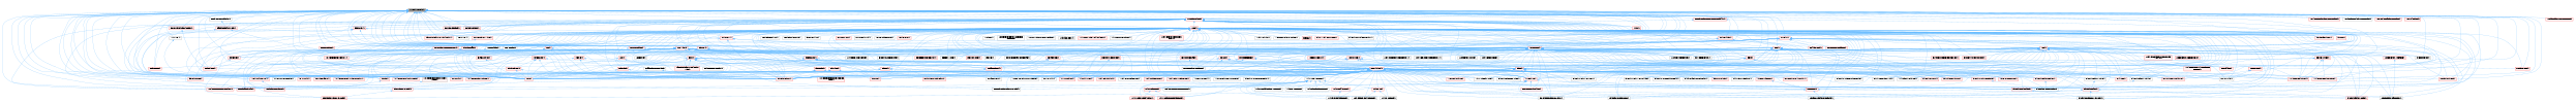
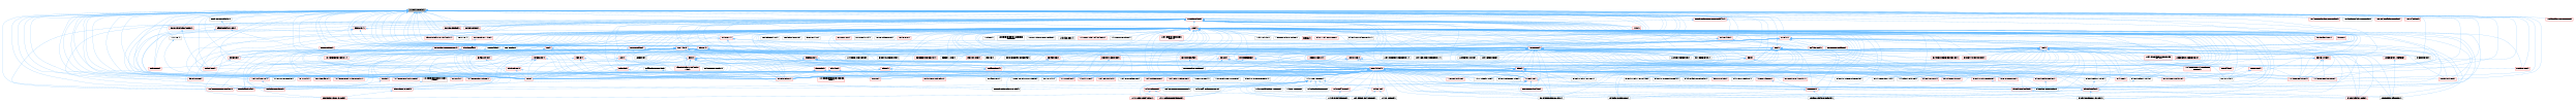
  digraph {
    node [color=red fillcolor="#FFF0F0" fontname=Helvetica fontsize=10 shape=box style=filled]
    edge [color=steelblue1 dir=back fontname=Helvetica fontsize=10 labelfontname=Helvetica labelfontsize=10 style=solid]
    n1 [color=gray40 fillcolor=grey60 fontcolor=black height=0.2 label="UnrealTypeTraits.h" width=0.4]
    n2 [color=grey40 fillcolor=white height=0.2 label="AnimNodeMessages.h" width=0.4]
    n3 [height=0.2 label="Array.h" width=0.4]
    n4 [height=0.2 label="Core.h" width=0.4]
    n5 [height=0.2 label="CoreSharedPCH.h" width=0.4]
    n6 [height=0.2 label="ArrayView.h" width=0.4]
    n7 [height=0.2 label="GenericOctree.h" width=0.4]
    n8 [height=0.2 label="MeshAttributeArray.h" width=0.4]
    n9 [height=0.2 label="MeshElementIndexer.h" width=0.4]
    n10 [height=0.2 label="MovieSceneChannelData.h" width=0.4]
    n11 [height=0.2 label="MovieSceneChannelProxy.h" width=0.4]
    n12 [height=0.2 label="MovieSceneEvaluationState.h" width=0.4]
    n13 [height=0.2 label="MovieScenePropertyRegistry.h" width=0.4]
    n14 [height=0.2 label="MovieSceneTrackImplementation.h" width=0.4]
    n15 [height=0.2 label="RenderGraphUtils.h" width=0.4]
    n16 [height=0.2 label="Scheduler.h" width=0.4]
    n17 [height=0.2 label="TaskPrivate.h" width=0.4]
    n18 [height=0.2 label="Shader.h" width=0.4]
    n19 [height=0.2 label="UnrealType.h" width=0.4]
    n20 [height=0.2 label="CoreNet.h" width=0.4]
    n21 [height=0.2 label="Box2D.h" width=0.4]
    n22 [height=0.2 label="Class.h" width=0.4]
    n23 [height=0.2 label="LiveLinkTypes.h" width=0.4]
    n24 [height=0.2 label="MovieSceneEvalTemplate.h" width=0.4]
    n25 [color=grey40 height=0.2 label="MovieScenePropertySystem\lTypes.h" width=0.4]
    n26 [height=0.2 label="MovieSceneSequenceInstance\lData.h" width=0.4]
    n27 [height=0.2 label="StructUtils.h" width=0.4]
    n28 [height=0.2 label="WrappedAttribute.h" width=0.4]
    n29 [height=0.2 label="CoreMinimal.h" width=0.4]
    n30 [color=grey40 fillcolor=white height=0.2 label="ISMComponentBatcher.h" width=0.4]
    n31 [height=0.2 label="LayoutUtils.h" width=0.4]
    n32 [height=0.2 label="MovieSceneClipboard.h" width=0.4]
    n33 [height=0.2 label="RenderingThread.h" width=0.4]
    n34 [height=0.2 label="SampleBufferIO.h" width=0.4]
    n35 [height=0.2 label="ColorSpace.h" width=0.4]
    n36 [height=0.2 label="GenericPlatformApplication\lMisc.h" width=0.4]
    n37 [height=0.2 label="StructuredLog.h" width=0.4]
    n38 [height=0.2 label="DynamicRHIResourceArray.h" width=0.4]
    n39 [height=0.2 label="Field.h" width=0.4]
    n40 [height=0.2 label="GenericPlatformSymbolication.h" width=0.4]
    n41 [height=0.2 label="IndirectArray.h" width=0.4]
    n42 [height=0.2 label="ChunkedArray.h" width=0.4]
    n43 [color=grey40 fillcolor=white height=0.2 label="MRUArray.h" width=0.4]
    n44 [height=0.2 label="RenderGraphPass.h" width=0.4]
    n45 [height=0.2 label="ScriptDelegates.h" width=0.4]
    n46 [height=0.2 label="SparseArray.h" width=0.4]
    n47 [height=0.2 label="MovieScenePreAnimatedState\lStorage.h" width=0.4]
    n48 [height=0.2 label="StringConv.h" width=0.4]
    n49 [height=0.2 label="NameTypes.h" width=0.4]
    n50 [height=0.2 label="DelegateInstancesImpl.h" width=0.4]
    n51 [height=0.2 label="MetasoundEnum.h" width=0.4]
    n52 [height=0.2 label="TransformVectorized.h" width=0.4]
    n53 [height=0.2 label="Text.h" width=0.4]
    n54 [color=grey40 fillcolor=white height=0.2 label="TransArray.h" width=0.4]
    n55 [height=0.2 label="BitArray.h" width=0.4]
    n56 [height=0.2 label="ConcurrentLinearAllocator.h" width=0.4]
    n57 [height=0.2 label="ContainerElementTypeCompatibility.h" width=0.4]
    n58 [height=0.2 label="Map.h" width=0.4]
    n59 [color=grey40 fillcolor=white height=0.2 label="TypeContainer.h" width=0.4]
    n60 [height=0.2 label="Crc.h" width=0.4]
    n61 [height=0.2 label="FormatArgsTrace.h" width=0.4]
    n62 [height=0.2 label="FrameNumber.h" width=0.4]
    n63 [height=0.2 label="Function.h" width=0.4]
    n64 [height=0.2 label="GenericPlatformMath.h" width=0.4]
    n65 [height=0.2 label="Interval.h" width=0.4]
    n66 [height=0.2 label="MemoryOps.h" width=0.4]
    n67 [height=0.2 label="SetUtilities.h" width=0.4]
    n68 [height=0.2 label="TVariantMeta.h" width=0.4]
    n69 [height=0.2 label="MovieSceneBlenderSystemHelper.h" width=0.4]
    n70 [color=grey40 fillcolor=white height=0.2 label="NavigationToolColumnExtender.h" width=0.4]
    n71 [height=0.2 label="NetworkPredictionCueTraits.h" width=0.4]
    n72 [height=0.2 label="NonNullPointer.h" width=0.4]
    n73 [height=0.2 label="PointerVariants.h" width=0.4]
    n74 [color=grey40 fillcolor=white height=0.2 label="ResolveTypeAmbiguity.h" width=0.4]
    n75 [height=0.2 label="Sphere.h" width=0.4]
    n76 [height=0.2 label="StaticArray.h" width=0.4]
    n77 [height=0.2 label="StringBuilder.h" width=0.4]
    n78 [height=0.2 label="Union.h" width=0.4]
    n79 [height=0.2 label="UnrealTemplate.h" width=0.4]
    n80 [height=0.2 label="VectorTypes.h" width=0.4]
    n81 [height=0.2 label="WorldPartitionActorDescType.h" width=0.4]
    n82 [color=grey40 fillcolor=white height=0.2 label="ActiveMontageInstanceScope.h" width=0.4]
    n83 [color=grey40 fillcolor=white height=0.2 label="ActiveStateMachineScope.h" width=0.4]
    n84 [color=grey40 fillcolor=white height=0.2 label="AnimBlendDebugScope.h" width=0.4]
    n85 [color=grey40 fillcolor=white height=0.2 label="AnimEventsFilterScope.h" width=0.4]
    n86 [color=grey40 fillcolor=white height=0.2 label="AnimInertializationSyncScope.h" width=0.4]
    n87 [height=0.2 label="AnimNodeBase.h" width=0.4]
    n88 [height=0.2 label="AnimNode_Inertialization.h" width=0.4]
    n89 [height=0.2 label="AnimNode_SaveCachedPose.h" width=0.4]
+   n90 [color=grey40 fillcolor=white height=0.2 label="AnimNotifyEndDataContext.h" width=0.4]
    n91 [height=0.2 label="AnimNotifyQueue.h" width=0.4]
    n92 [height=0.2 label="AnimSync.h" width=0.4]
    n93 [color=grey40 fillcolor=white height=0.2 label="AnimSyncScope.h" width=0.4]
    n94 [color=grey40 fillcolor=white height=0.2 label="MirrorSyncScope.h" width=0.4]
    n95 [color=grey40 fillcolor=white height=0.2 label="ABTesting.h" width=0.4]
    n96 [color=grey40 fillcolor=white height=0.2 label="AIHelpers.h" width=0.4]
    n97 [color=grey40 fillcolor=white height=0.2 label="ActorElementEditorAssetData\lInterface.h" width=0.4]
    n98 [color=grey40 fillcolor=white height=0.2 label="ActorSoundParameterInterface.h" width=0.4]
    n99 [color=grey40 fillcolor=white height=0.2 label="AndroidJavaEnv.h" width=0.4]
    n100 [color=grey40 fillcolor=white height=0.2 label="AnimDataModelHasher.h" width=0.4]
    n101 [height=0.2 label="AnimDataModelNotifyCollector.h" width=0.4]
    n102 [color=grey40 fillcolor=white height=0.2 label="AnimGraphAttributes.h" width=0.4]
    n103 [color=grey40 fillcolor=white height=0.2 label="AnimNodeEditMode.h" width=0.4]
    n104 [color=grey40 fillcolor=white height=0.2 label="AnimSequenceHelpers.h" width=0.4]
    n105 [height=0.2 label="App.h" width=0.4]
    n106 [height=0.2 label="ArchiveFindCulprit.h" width=0.4]
    n107 [color=grey40 fillcolor=white height=0.2 label="ArchiveHasReferences.h" width=0.4]
    n108 [color=grey40 fillcolor=white height=0.2 label="ArchiveLoadCompressedProxy.h" width=0.4]
    n109 [height=0.2 label="ArchiveObjectCrc32.h" width=0.4]
    n110 [color=grey40 fillcolor=white height=0.2 label="ArchiveSaveCompressedProxy.h" width=0.4]
    n111 [height=0.2 label="ArchiveSerializedProperty\lChain.h" width=0.4]
    n112 [height=0.2 label="ArchiveShowReferences.h" width=0.4]
    n113 [color=grey40 fillcolor=white height=0.2 label="ArchiveStackTrace.h" width=0.4]
    n114 [height=0.2 label="ArchiveUObjectFromStructured\lArchive.h" width=0.4]
    n115 [color=grey40 fillcolor=white height=0.2 label="ArrayBuilder.h" width=0.4]
    n116 [color=grey40 fillcolor=white height=0.2 label="ArrayReader.h" width=0.4]
    n117 [height=0.2 label="AssetData.h" width=0.4]
    n118 [color=grey40 fillcolor=white height=0.2 label="AssetRegistryGenerator.h" width=0.4]
    n119 [color=grey40 fillcolor=white height=0.2 label="AssetSourceFilenameCache.h" width=0.4]
    n120 [color=grey40 fillcolor=white height=0.2 label="CollectionDragDropOp.h" width=0.4]
    n121 [height=0.2 label="AsyncLoading2.h" width=0.4]
    n122 [height=0.2 label="BezierChannelCurveModel.h" width=0.4]
    n123 [color=grey40 fillcolor=white height=0.2 label="BlueprintAssetHandler.h" width=0.4]
    n124 [height=0.2 label="BoolPropertyTrackEditor.h" width=0.4]
    n125 [color=grey40 fillcolor=white height=0.2 label="BulkDataRegistry.h" width=0.4]
    n126 [color=grey40 fillcolor=white height=0.2 label="CategoryModel.h" width=0.4]
    n127 [height=0.2 label="ChannelCurveModel.h" width=0.4]
    n128 [height=0.2 label="ChannelModel.h" width=0.4]
    n129 [height=0.2 label="CompositeBuffer.h" width=0.4]
    n130 [color=grey40 fillcolor=white height=0.2 label="CompactBinaryPackage.h" width=0.4]
    n131 [color=grey40 fillcolor=white height=0.2 label="ConstraintChannelCurveModel.h" width=0.4]
    n132 [color=grey40 fillcolor=white height=0.2 label="ConvexHull2.h" width=0.4]
    n133 [color=grey40 fillcolor=white height=0.2 label="ConvexHull3.h" width=0.4]
    n134 [color=grey40 fillcolor=white height=0.2 label="BPVariableDragDropAction.h" width=0.4]
    n135 [height=0.2 label="BlueprintActionFilter.h" width=0.4]
    n136 [color=grey40 fillcolor=white height=0.2 label="BlueprintDragDropMenuItem.h" width=0.4]
    n137 [height=0.2 label="ComponentVisualizer.h" width=0.4]
    n138 [height=0.2 label="AssetBundleData.h" width=0.4]
    n139 [color=grey40 fillcolor=white height=0.2 label="AssetImportTask.h" width=0.4]
    n140 [height=0.2 label="AssetManagerTypes.h" width=0.4]
    n141 [height=0.2 label="AssetRegistryInterface.h" width=0.4]
    n142 [height=0.2 label="AssetRegistryTagsContext.h" width=0.4]
    n143 [color=grey40 fillcolor=white height=0.2 label="AssetTypeActions_SoundBase.h" width=0.4]
    n144 [color=grey40 fillcolor=white height=0.2 label="AudioAnalytics.h" width=0.4]
    n145 [color=grey40 fillcolor=white height=0.2 label="AudioEditorModule.h" width=0.4]
    n146 [color=grey40 fillcolor=white height=0.2 label="AudioFormatSettings.h" width=0.4]
    n147 [color=grey40 fillcolor=white height=0.2 label="AutomatedAssetImportData.h" width=0.4]
    n148 [color=grey40 fillcolor=white height=0.2 label="AverageOverlayToVertices.h" width=0.4]
    n149 [height=0.2 label="Base64.h" width=0.4]
    n150 [height=0.2 label="BinaryArchiveFormatter.h" width=0.4]
    n151 [color=grey40 fillcolor=white height=0.2 label="BindingLifetimeTrackEditor.h" width=0.4]
    n152 [height=0.2 label="BitReader.h" width=0.4]
    n153 [height=0.2 label="BitWriter.h" width=0.4]
    n154 [height=0.2 label="BlueprintActionDatabase.h" width=0.4]
    n155 [color=grey40 fillcolor=white height=0.2 label="BlueprintTypePromotion.h" width=0.4]
    n156 [color=grey40 fillcolor=white height=0.2 label="BlueprintActionMenuBuilder.h" width=0.4]
    n157 [color=grey40 fillcolor=white height=0.2 label="BlueprintActionMenuItem.h" width=0.4]
    n158 [color=grey40 fillcolor=white height=0.2 label="BlueprintCompilerExtension.h" width=0.4]
    n159 [height=0.2 label="BlueprintEditor.h" width=0.4]
    n160 [height=0.2 label="BlueprintEditorModes.h" width=0.4]
    n161 [color=grey40 fillcolor=white height=0.2 label="BlueprintEditorModule.h" width=0.4]
    n162 [height=0.2 label="BlueprintEditorSettings.h" width=0.4]
    n163 [color=grey40 fillcolor=white height=0.2 label="BlueprintGraphModule.h" width=0.4]
    n164 [color=grey40 fillcolor=white height=0.2 label="BlueprintManagedListDetails.h" width=0.4]
    n165 [color=grey40 fillcolor=white height=0.2 label="BlueprintNamespaceRegistry.h" width=0.4]
    n166 [color=grey40 fillcolor=white height=0.2 label="BlueprintNodeTemplateCache.h" width=0.4]
    n167 [color=grey40 fillcolor=white height=0.2 label="BlueprintPaletteFavorites.h" width=0.4]
    n168 [height=0.2 label="BlueprintSupport.h" width=0.4]
    n169 [color=grey40 fillcolor=white height=0.2 label="BuiltInChannelEditors.h" width=0.4]
    n170 [height=0.2 label="ClassIconFinder.h" width=0.4]
    n171 [height=0.2 label="BulkData.h" width=0.4]
    n172 [color=grey40 fillcolor=white height=0.2 label="ChunkDependencyInfo.h" width=0.4]
    n173 [height=0.2 label="CompilerResultsLog.h" width=0.4]
    n174 [height=0.2 label="ConnectionDrawingPolicy.h" width=0.4]
    n175 [height=0.2 label="ConvexDecomposition3.h" width=0.4]
    n176 [height=0.2 label="BufferArchive.h" width=0.4]
    n177 [color=grey40 fillcolor=white height=0.2 label="BufferedOutputDevice.h" width=0.4]
    n178 [height=0.2 label="BuildResultDependenciesMap.h" width=0.4]
    n179 [color=grey40 fillcolor=white height=0.2 label="CachedPagedArray.h" width=0.4]
    n180 [color=grey40 fillcolor=white height=0.2 label="CachedStringStore.h" width=0.4]
    n181 [height=0.2 label="Change.h" width=0.4]
    n182 [color=grey40 fillcolor=white height=0.2 label="Channel.h" width=0.4]
    n183 [color=grey40 fillcolor=white height=0.2 label="ChaosCooking.h" width=0.4]
    n184 [height=0.2 label="CircularBuffer.h" width=0.4]
    n185 [height=0.2 label="ClusterUnionComponent.h" width=0.4]
    n186 [height=0.2 label="ColliderMesh.h" width=0.4]
    n187 [height=0.2 label="Color.h" width=0.4]
    n188 [height=0.2 label="ColorList.h" width=0.4]
    n189 [color=grey40 fillcolor=white height=0.2 label="ColorPropertySection.h" width=0.4]
    n190 [height=0.2 label="ConfigCacheIni.h" width=0.4]
    n191 [color=grey40 fillcolor=white height=0.2 label="ConfigContext.h" width=0.4]
    n192 [height=0.2 label="CommandLine.h" width=0.4]
    n193 [height=0.2 label="CompactBinaryWriter.h" width=0.4]
    n194 [height=0.2 label="CompactMaps.h" width=0.4]
    n195 [height=0.2 label="ComponentInterfaces.h" width=0.4]
    n196 [color=grey40 fillcolor=white height=0.2 label="CompressedGrowableBuffer.h" width=0.4]
    n197 [color=grey40 fillcolor=white height=0.2 label="CompressionUtil.h" width=0.4]
    n198 [height=0.2 label="ConfigTypes.h" width=0.4]
    n199 [color=grey40 fillcolor=white height=0.2 label="ContextObjectStore.h" width=0.4]
    n200 [height=0.2 label="CookEvents.h" width=0.4]
    n1 -> n2
    n1 -> n3
    n1 -> n4
    n1 -> n5
    n1 -> n6
    n1 -> n7
    n1 -> n8
    n1 -> n9
    n1 -> n10
    n1 -> n11
    n1 -> n12
    n1 -> n13
    n1 -> n14
    n1 -> n15
    n1 -> n16
    n1 -> n17
    n1 -> n18
    n1 -> n19
    n1 -> n20
    n1 -> n21
    n1 -> n22
    n1 -> n23
    n1 -> n24
    n1 -> n25
    n1 -> n26
    n1 -> n27
    n1 -> n28
    n1 -> n29
    n1 -> n30
    n1 -> n31
    n1 -> n32
    n1 -> n33
    n1 -> n34
    n1 -> n35
    n1 -> n36
    n1 -> n37
    n1 -> n38
    n1 -> n39
    n1 -> n40
    n1 -> n41
    n1 -> n42
    n1 -> n43
    n1 -> n44
    n1 -> n45
    n1 -> n46
    n1 -> n47
    n1 -> n48
    n1 -> n49
    n1 -> n50
    n1 -> n51
    n1 -> n52
    n1 -> n53
    n1 -> n54
    n1 -> n55
    n1 -> n56
    n1 -> n57
    n1 -> n58
    n1 -> n59
    n1 -> n60
    n1 -> n61
    n1 -> n62
    n1 -> n63
    n1 -> n64
    n1 -> n65
    n1 -> n66
    n1 -> n67
    n1 -> n68
    n1 -> n69
    n1 -> n70
    n1 -> n71
    n1 -> n72
    n1 -> n73
    n1 -> n74
    n1 -> n75
    n1 -> n76
    n1 -> n77
    n1 -> n78
    n1 -> n79
    n1 -> n80
    n1 -> n81
    n2 -> n82
    n2 -> n83
    n2 -> n84
    n2 -> n85
    n2 -> n86
    n2 -> n87
    n2 -> n88
    n2 -> n89
+   n2 -> n90
    n2 -> n91
    n2 -> n92
    n2 -> n93
    n2 -> n94
    n3 -> n4
    n3 -> n5
    n3 -> n6
    n3 -> n7
    n3 -> n8
    n3 -> n9
    n3 -> n10
    n3 -> n11
    n3 -> n12
    n3 -> n13
    n3 -> n15
    n3 -> n16
    n3 -> n17
    n3 -> n18
    n3 -> n19
    n3 -> n20
    n3 -> n21
    n3 -> n22
    n3 -> n23
    n3 -> n29
    n3 -> n32
    n3 -> n33
    n3 -> n38
    n3 -> n39
    n3 -> n40
    n3 -> n41
    n3 -> n43
    n3 -> n44
    n3 -> n45
    n3 -> n46
    n3 -> n48
    n3 -> n53
    n3 -> n54
    n3 -> n95
    n3 -> n96
    n3 -> n97
    n3 -> n98
    n3 -> n99
    n3 -> n100
    n3 -> n101
    n3 -> n102
    n3 -> n103
    n3 -> n104
    n3 -> n105
    n3 -> n106
    n3 -> n107
    n3 -> n108
    n3 -> n109
    n3 -> n110
    n3 -> n111
    n3 -> n112
    n3 -> n113
    n3 -> n114
    n3 -> n115
    n3 -> n116
    n3 -> n117
    n3 -> n118
    n3 -> n119
    n3 -> n120
    n3 -> n121
    n3 -> n122
    n3 -> n123
    n3 -> n124
    n3 -> n125
    n3 -> n126
    n3 -> n127
    n3 -> n128
    n3 -> n129
    n3 -> n130
    n3 -> n131
    n3 -> n132
    n3 -> n133
    n3 -> n134
    n3 -> n135
    n3 -> n136
    n3 -> n137
    n3 -> n138
    n3 -> n139
    n3 -> n140
    n3 -> n141
    n3 -> n142
    n3 -> n143
    n3 -> n144
    n3 -> n145
    n3 -> n146
    n3 -> n147
    n3 -> n148
    n3 -> n149
    n3 -> n150
    n3 -> n151
    n3 -> n152
    n3 -> n153
    n3 -> n154
    n3 -> n155
    n3 -> n156
    n3 -> n157
    n3 -> n158
    n3 -> n159
    n3 -> n160
    n3 -> n161
    n3 -> n162
    n3 -> n163
    n3 -> n164
    n3 -> n165
    n3 -> n166
    n3 -> n167
    n3 -> n168
    n3 -> n169
    n3 -> n170
    n3 -> n171
    n3 -> n172
    n3 -> n173
    n3 -> n174
    n3 -> n175
    n3 -> n176
    n3 -> n177
    n3 -> n178
    n3 -> n179
    n3 -> n180
    n3 -> n181
    n3 -> n182
    n3 -> n183
    n3 -> n184
    n3 -> n185
    n3 -> n186
    n3 -> n187
    n3 -> n188
    n3 -> n189
    n3 -> n190
    n3 -> n191
    n3 -> n192
    n3 -> n193
    n3 -> n194
    n3 -> n195
    n3 -> n196
    n3 -> n197
    n3 -> n198
    n3 -> n199
    n3 -> n200
    n6 -> n4
    n6 -> n5
    n6 -> n7
    n6 -> n8
    n6 -> n9
    n6 -> n10
    n6 -> n11
    n6 -> n12
    n6 -> n13
    n6 -> n14
    n6 -> n15
    n6 -> n16
    n6 -> n18
    n6 -> n19
    n6 -> n100
    n6 -> n113
    n6 -> n117
    n6 -> n121
    n6 -> n122
    n6 -> n123
    n6 -> n124
    n6 -> n125
    n6 -> n126
    n6 -> n127
    n6 -> n128
    n6 -> n129
    n6 -> n131
    n6 -> n132
    n6 -> n133
    n8 -> n9
    n16 -> n17
    n18 -> n15
    n19 -> n122
    n19 -> n127
    n19 -> n131
    n19 -> n134
    n19 -> n135
    n19 -> n137
    n21 -> n4
    n21 -> n5
    n21 -> n22
    n21 -> n29
    n22 -> n10
    n22 -> n14
    n22 -> n19
    n22 -> n20
    n22 -> n23
    n22 -> n24
    n22 -> n25
    n22 -> n26
    n22 -> n27
    n22 -> n28
    n22 -> n87
    n22 -> n117
    n22 -> n134
    n22 -> n135
    n22 -> n138
    n22 -> n140
    n22 -> n162
    n22 -> n169
    n22 -> n170
    n25 -> n13
    n29 -> n2
    n29 -> n4
    n29 -> n5
    n29 -> n7
    n29 -> n8
    n29 -> n9
    n29 -> n12
    n29 -> n14
    n29 -> n18
    n29 -> n23
    n29 -> n24
    n29 -> n26
    n29 -> n28
    n29 -> n30
    n29 -> n31
    n29 -> n32
    n29 -> n33
    n29 -> n34
    n29 -> n83
    n29 -> n84
    n29 -> n85
    n29 -> n86
    n29 -> n87
    n29 -> n88
    n29 -> n89
    n29 -> n91
    n29 -> n92
    n29 -> n93
    n29 -> n94
    n29 -> n102
    n29 -> n103
    n29 -> n106
    n29 -> n107
    n29 -> n109
    n29 -> n112
    n29 -> n119
    n29 -> n120
    n29 -> n121
    n29 -> n124
    n29 -> n132
    n29 -> n133
    n29 -> n134
    n29 -> n135
    n29 -> n136
    n29 -> n137
    n29 -> n139
    n29 -> n143
    n29 -> n147
    n29 -> n151
    n29 -> n154
    n29 -> n155
    n29 -> n156
    n29 -> n157
    n29 -> n159
    n29 -> n160
    n29 -> n161
    n29 -> n162
    n29 -> n163
    n29 -> n164
    n29 -> n165
    n29 -> n166
    n29 -> n167
    n29 -> n168
    n29 -> n170
    n29 -> n171
    n29 -> n172
    n29 -> n173
    n29 -> n174
    n29 -> n175
    n38 -> n4
    n38 -> n5
    n39 -> n19
    n39 -> n20
    n39 -> n22
    n39 -> n135
    n41 -> n4
-   n41 -> n5
+   n41 -> n9
    n41 -> n42
    n41 -> n175
    n42 -> n4
    n42 -> n5
    n43 -> n4
    n45 -> n4
    n45 -> n5
    n45 -> n19
    n45 -> n29
    n46 -> n4
    n46 -> n5
    n46 -> n8
    n46 -> n29
    n46 -> n47
    n46 -> n117
    n46 -> n190
    n46 -> n191
    n48 -> n4
    n48 -> n5
    n48 -> n29
    n48 -> n49
    n49 -> n4
    n49 -> n5
    n49 -> n8
    n49 -> n9
    n49 -> n11
    n49 -> n13
    n49 -> n18
    n49 -> n19
    n49 -> n21
    n49 -> n22
    n49 -> n23
    n49 -> n25
    n49 -> n29
    n49 -> n32
    n49 -> n39
    n49 -> n45
    n49 -> n50
    n49 -> n51
    n49 -> n52
    n49 -> n102
    n49 -> n103
    n49 -> n105
    n49 -> n108
    n49 -> n110
    n49 -> n113
    n49 -> n117
    n49 -> n118
    n49 -> n121
    n49 -> n123
    n49 -> n125
    n49 -> n126
    n49 -> n128
    n49 -> n134
    n49 -> n135
    n49 -> n136
    n49 -> n137
    n49 -> n138
    n49 -> n140
    n49 -> n141
    n49 -> n145
    n49 -> n146
    n49 -> n151
    n49 -> n154
    n49 -> n155
    n49 -> n157
    n49 -> n159
    n49 -> n160
    n49 -> n161
    n49 -> n162
    n49 -> n164
    n49 -> n168
    n49 -> n170
    n49 -> n171
    n49 -> n173
    n49 -> n176
    n49 -> n178
    n49 -> n182
    n49 -> n190
    n49 -> n196
    n52 -> n23
    n53 -> n4
    n53 -> n5
    n53 -> n22
    n53 -> n29
    n53 -> n32
    n53 -> n39
    n53 -> n51
    n53 -> n102
    n53 -> n117
    n53 -> n120
    n53 -> n126
    n53 -> n128
    n53 -> n143
    n53 -> n156
    n53 -> n157
    n53 -> n159
    n53 -> n160
    n53 -> n162
    n53 -> n164
    n53 -> n168
    n53 -> n173
    n53 -> n190
    n55 -> n4
    n55 -> n5
    n55 -> n20
    n55 -> n29
    n55 -> n46
    n55 -> n95
    n56 -> n17
    n57 -> n3
    n57 -> n58
    n58 -> n4
    n58 -> n5
    n58 -> n8
    n58 -> n12
    n58 -> n18
    n58 -> n19
    n58 -> n20
    n58 -> n22
    n58 -> n23
    n58 -> n29
    n58 -> n32
    n58 -> n39
    n58 -> n47
    n58 -> n59
    n58 -> n102
    n58 -> n113
    n58 -> n114
    n58 -> n117
    n58 -> n118
    n58 -> n119
    n58 -> n125
    n58 -> n135
    n58 -> n142
    n58 -> n154
    n58 -> n155
    n58 -> n159
    n58 -> n160
    n58 -> n161
    n58 -> n162
    n58 -> n166
    n58 -> n168
    n58 -> n171
    n58 -> n172
    n58 -> n173
    n58 -> n174
    n58 -> n175
    n58 -> n178
    n58 -> n185
    n58 -> n188
    n58 -> n190
    n58 -> n191
    n58 -> n198
    n60 -> n4
    n60 -> n5
    n60 -> n8
    n60 -> n29
    n60 -> n187
    n62 -> n10
    n62 -> n24
    n62 -> n29
    n62 -> n32
    n63 -> n4
    n63 -> n5
    n63 -> n15
    n63 -> n16
    n63 -> n29
    n63 -> n32
    n63 -> n33
    n63 -> n36
    n63 -> n58
    n63 -> n59
    n63 -> n130
    n63 -> n132
    n63 -> n133
    n63 -> n141
    n63 -> n142
    n63 -> n171
    n63 -> n186
    n63 -> n190
    n63 -> n195
    n64 -> n4
    n64 -> n5
    n65 -> n4
    n65 -> n5
    n65 -> n29
    n66 -> n4
    n66 -> n5
    n66 -> n17
    n66 -> n19
    n66 -> n29
    n66 -> n67
    n66 -> n68
    n74 -> n64
    n75 -> n4
    n75 -> n5
    n75 -> n103
    n75 -> n175
    n76 -> n4
    n76 -> n5
    n76 -> n35
    n76 -> n44
    n77 -> n49
    n77 -> n100
    n77 -> n117
    n79 -> n3
    n79 -> n4
    n79 -> n5
    n79 -> n7
    n79 -> n8
    n79 -> n10
    n79 -> n11
    n79 -> n13
    n79 -> n14
    n79 -> n15
    n79 -> n16
    n79 -> n17
    n79 -> n18
    n79 -> n19
    n79 -> n22
    n79 -> n23
    n79 -> n24
    n79 -> n26
    n79 -> n29
    n79 -> n32
    n79 -> n33
    n79 -> n39
    n79 -> n44
    n79 -> n46
    n79 -> n47
    n79 -> n48
    n79 -> n49
    n79 -> n55
    n79 -> n58
    n79 -> n61
    n79 -> n63
    n79 -> n68
    n79 -> n73
    n79 -> n76
    n79 -> n77
    n79 -> n78
    n79 -> n105
    n79 -> n117
    n79 -> n120
    n79 -> n124
    n79 -> n129
    n79 -> n130
    n79 -> n133
    n79 -> n142
    n79 -> n155
    n79 -> n159
    n79 -> n181
    n79 -> n190
    n80 -> n133
    n80 -> n175
    n87 -> n88
    n87 -> n89
    n91 -> n85
    n92 -> n83
    n92 -> n93
    n105 -> n4
    n105 -> n5
    n115 -> n4
    n116 -> n4
    n117 -> n118
    n117 -> n119
    n117 -> n120
    n127 -> n122
    n129 -> n130
    n135 -> n136
    n138 -> n117
    n141 -> n118
    n152 -> n4
    n152 -> n5
    n152 -> n20
    n153 -> n4
    n153 -> n5
    n153 -> n20
    n154 -> n155
    n159 -> n134
    n159 -> n136
    n159 -> n160
    n161 -> n159
    n162 -> n155
    n163 -> n135
    n176 -> n4
    n177 -> n4
    n177 -> n5
    n184 -> n4
    n187 -> n4
    n187 -> n5
    n187 -> n15
    n187 -> n35
    n187 -> n36
    n187 -> n143
    n187 -> n157
    n187 -> n159
    n187 -> n174
    n187 -> n188
    n187 -> n189
    n187 -> n190
    n188 -> n4
    n188 -> n5
    n190 -> n4
    n190 -> n5
    n190 -> n191
    n192 -> n4
    n192 -> n5
    n192 -> n105
    n193 -> n37
    n198 -> n190
    n198 -> n191
  }
